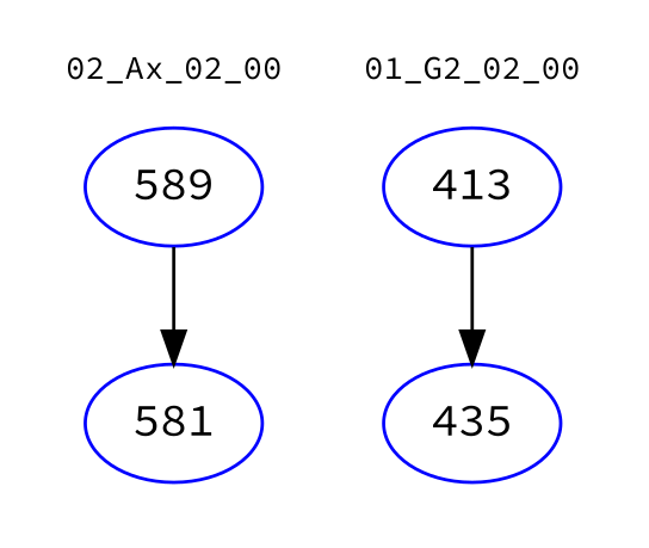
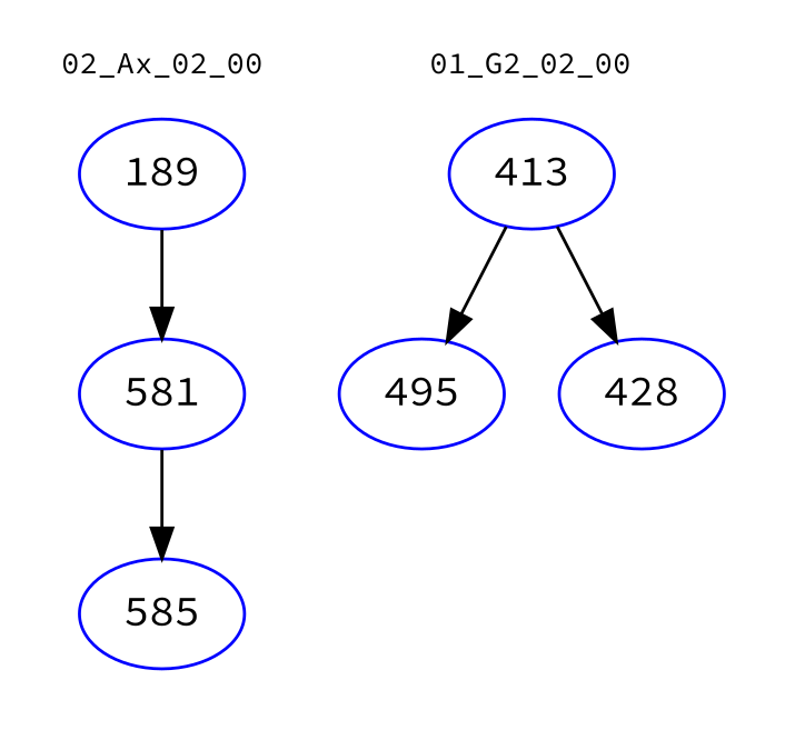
  digraph {
    fontname="Source Code Pro"
    node [color=blue fontname="Source Code Pro"]
    edge [color=black fontname="Source Code Pro"]
    n1 [label=581]
-   n3 [label=589]
+   n2 [label=585]
+   n3 [label=189]
    n4 [label=413]
-   n5 [label=435]
+   n5 [label=495]
+   n6 [label=428]
    subgraph cluster_1 {
      color=white
      fontsize=10
      label="02_Ax_02_00"
      n1
+     n2
      n3
    }
    subgraph cluster_2 {
      color=white
      fontsize=10
      label="01_G2_02_00"
      n4
      n5
+     n6
    }
+   n1 -> n2
    n3 -> n1
    n4 -> n5
+   n4 -> n6
  }
